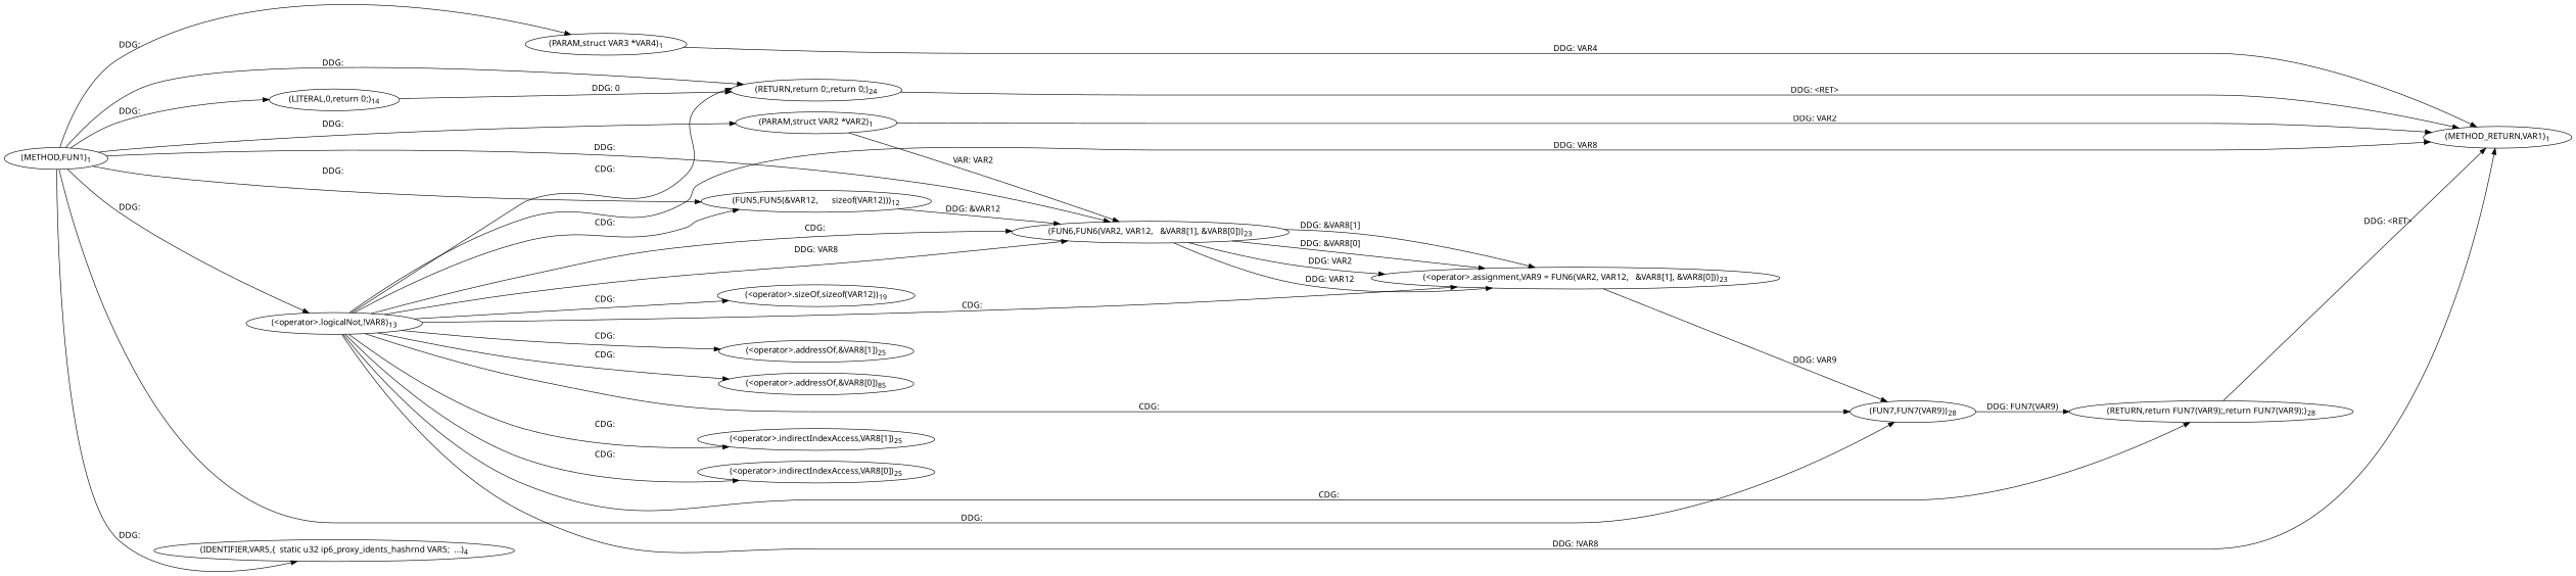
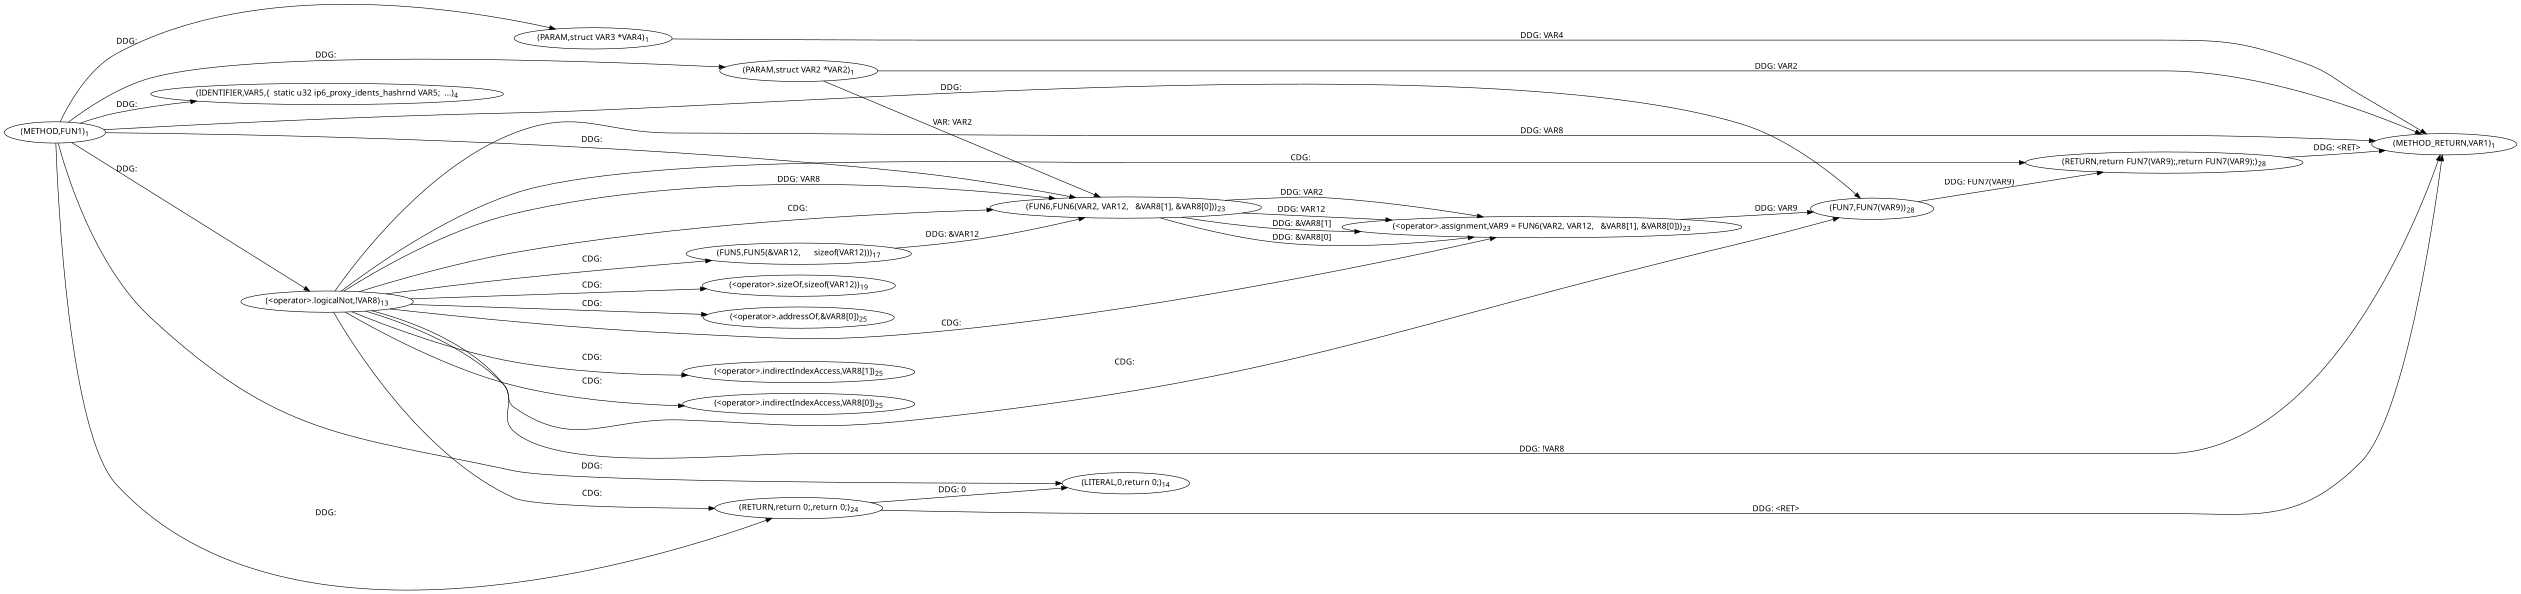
  digraph {
    fontname="Noto Sans"
    rankdir=LR
    node [fontname="Noto Sans"]
    edge [fontname="Noto Sans"]
    n1 [label=<(METHOD,FUN1)<SUB>1</SUB>>]
    n2 [label=<(PARAM,struct VAR2 *VAR2)<SUB>1</SUB>>]
    n3 [label=<(PARAM,struct VAR3 *VAR4)<SUB>1</SUB>>]
    n4 [label=<(IDENTIFIER,VAR5,{  	static u32 ip6_proxy_idents_hashrnd VAR5;  ...)<SUB>4</SUB>>]
-   n5 [label=<(FUN5,FUN5(&amp;VAR12,  			    sizeof(VAR12)))<SUB>12</SUB>>]
+   n5 [label=<(FUN5,FUN5(&amp;VAR12,  			    sizeof(VAR12)))<SUB>17</SUB>>]
    n6 [label=<(&lt;operator&gt;.logicalNot,!VAR8)<SUB>13</SUB>>]
    n7 [label=<(FUN7,FUN7(VAR9))<SUB>28</SUB>>]
    n8 [label=<(RETURN,return 0;,return 0;)<SUB>24</SUB>>]
    n9 [label=<(FUN6,FUN6(VAR2, VAR12,  				 &amp;VAR8[1], &amp;VAR8[0]))<SUB>23</SUB>>]
    n10 [label=<(LITERAL,0,return 0;)<SUB>14</SUB>>]
    n11 [label=<(METHOD_RETURN,VAR1)<SUB>1</SUB>>]
    n12 [label=<(&lt;operator&gt;.assignment,VAR9 = FUN6(VAR2, VAR12,  				 &amp;VAR8[1], &amp;VAR8[0]))<SUB>23</SUB>>]
    n13 [label=<(RETURN,return FUN7(VAR9);,return FUN7(VAR9);)<SUB>28</SUB>>]
    n14 [label=<(&lt;operator&gt;.sizeOf,sizeof(VAR12))<SUB>19</SUB>>]
-   n15 [label=<(&lt;operator&gt;.addressOf,&amp;VAR8[1])<SUB>25</SUB>>]
-   n16 [label=<(&lt;operator&gt;.addressOf,&amp;VAR8[0])<SUB>85</SUB>>]
+   n16 [label=<(&lt;operator&gt;.addressOf,&amp;VAR8[0])<SUB>25</SUB>>]
    n17 [label=<(&lt;operator&gt;.indirectIndexAccess,VAR8[1])<SUB>25</SUB>>]
    n18 [label=<(&lt;operator&gt;.indirectIndexAccess,VAR8[0])<SUB>25</SUB>>]
    n1 -> n2 [label="DDG: "]
    n1 -> n3 [label="DDG: "]
    n1 -> n4 [label="DDG: "]
-   n1 -> n5 [label="DDG: "]
    n1 -> n6 [label="DDG: "]
    n1 -> n7 [label="DDG: "]
    n1 -> n8 [label="DDG: "]
    n1 -> n9 [label="DDG: "]
    n1 -> n10 [label="DDG: "]
    n2 -> n9 [label="VAR: VAR2"]
    n2 -> n11 [label="DDG: VAR2"]
    n3 -> n11 [label="DDG: VAR4"]
    n5 -> n9 [label="DDG: &amp;VAR12"]
    n6 -> n5 [label="CDG: "]
    n6 -> n7 [label="CDG: "]
    n6 -> n8 [label="CDG: "]
    n6 -> n9 [label="DDG: VAR8"]
    n6 -> n9 [label="CDG: "]
    n6 -> n11 [label="DDG: VAR8"]
    n6 -> n11 [label="DDG: !VAR8"]
    n6 -> n12 [label="CDG: "]
    n6 -> n13 [label="CDG: "]
    n6 -> n14 [label="CDG: "]
-   n6 -> n15 [label="CDG: "]
    n6 -> n16 [label="CDG: "]
    n6 -> n17 [label="CDG: "]
    n6 -> n18 [label="CDG: "]
    n7 -> n13 [label="DDG: FUN7(VAR9)"]
    n8 -> n11 [label="DDG: &lt;RET&gt;"]
    n9 -> n12 [label="DDG: VAR2"]
    n9 -> n12 [label="DDG: VAR12"]
    n9 -> n12 [label="DDG: &amp;VAR8[1]"]
    n9 -> n12 [label="DDG: &amp;VAR8[0]"]
-   n10 -> n8 [label="DDG: 0"]
+   n8 -> n10 [label="DDG: 0"]
    n12 -> n7 [label="DDG: VAR9"]
    n13 -> n11 [label="DDG: &lt;RET&gt;"]
  }
